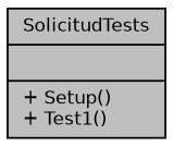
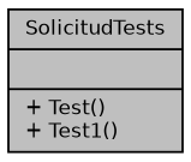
  digraph {
-   n1 [color=black fillcolor=grey75 fontcolor=black fontname=Helvetica fontsize=10 height=0.2 label="{SolicitudTests\n||+ Setup()\l+ Test1()\l}" shape=record style=filled width=0.4]
+   n1 [color=black fillcolor=grey75 fontcolor=black fontname=Helvetica fontsize=10 height=0.2 label="{SolicitudTests\n||+ Test()\l+ Test1()\l}" shape=record style=filled width=0.4]
  }
